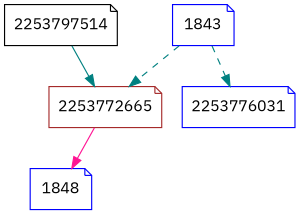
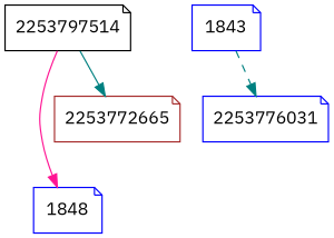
  strict digraph {
    fontname="IBM Plex Sans"
    node [color=blue fontname="IBM Plex Sans" shape=note]
    edge [color=teal fontname="IBM Plex Sans" style=solid]
    2253797514 [color=black]
    2253772665 [color=brown]
    1848
    1843
    2253776031
    2253797514 -> 2253772665
-   2253772665 -> 1848 [color=deeppink]
-   1843 -> 2253772665 [style=dashed]
+   2253797514 -> 1848 [color=deeppink]
    1843 -> 2253776031 [style=dashed]
  }
